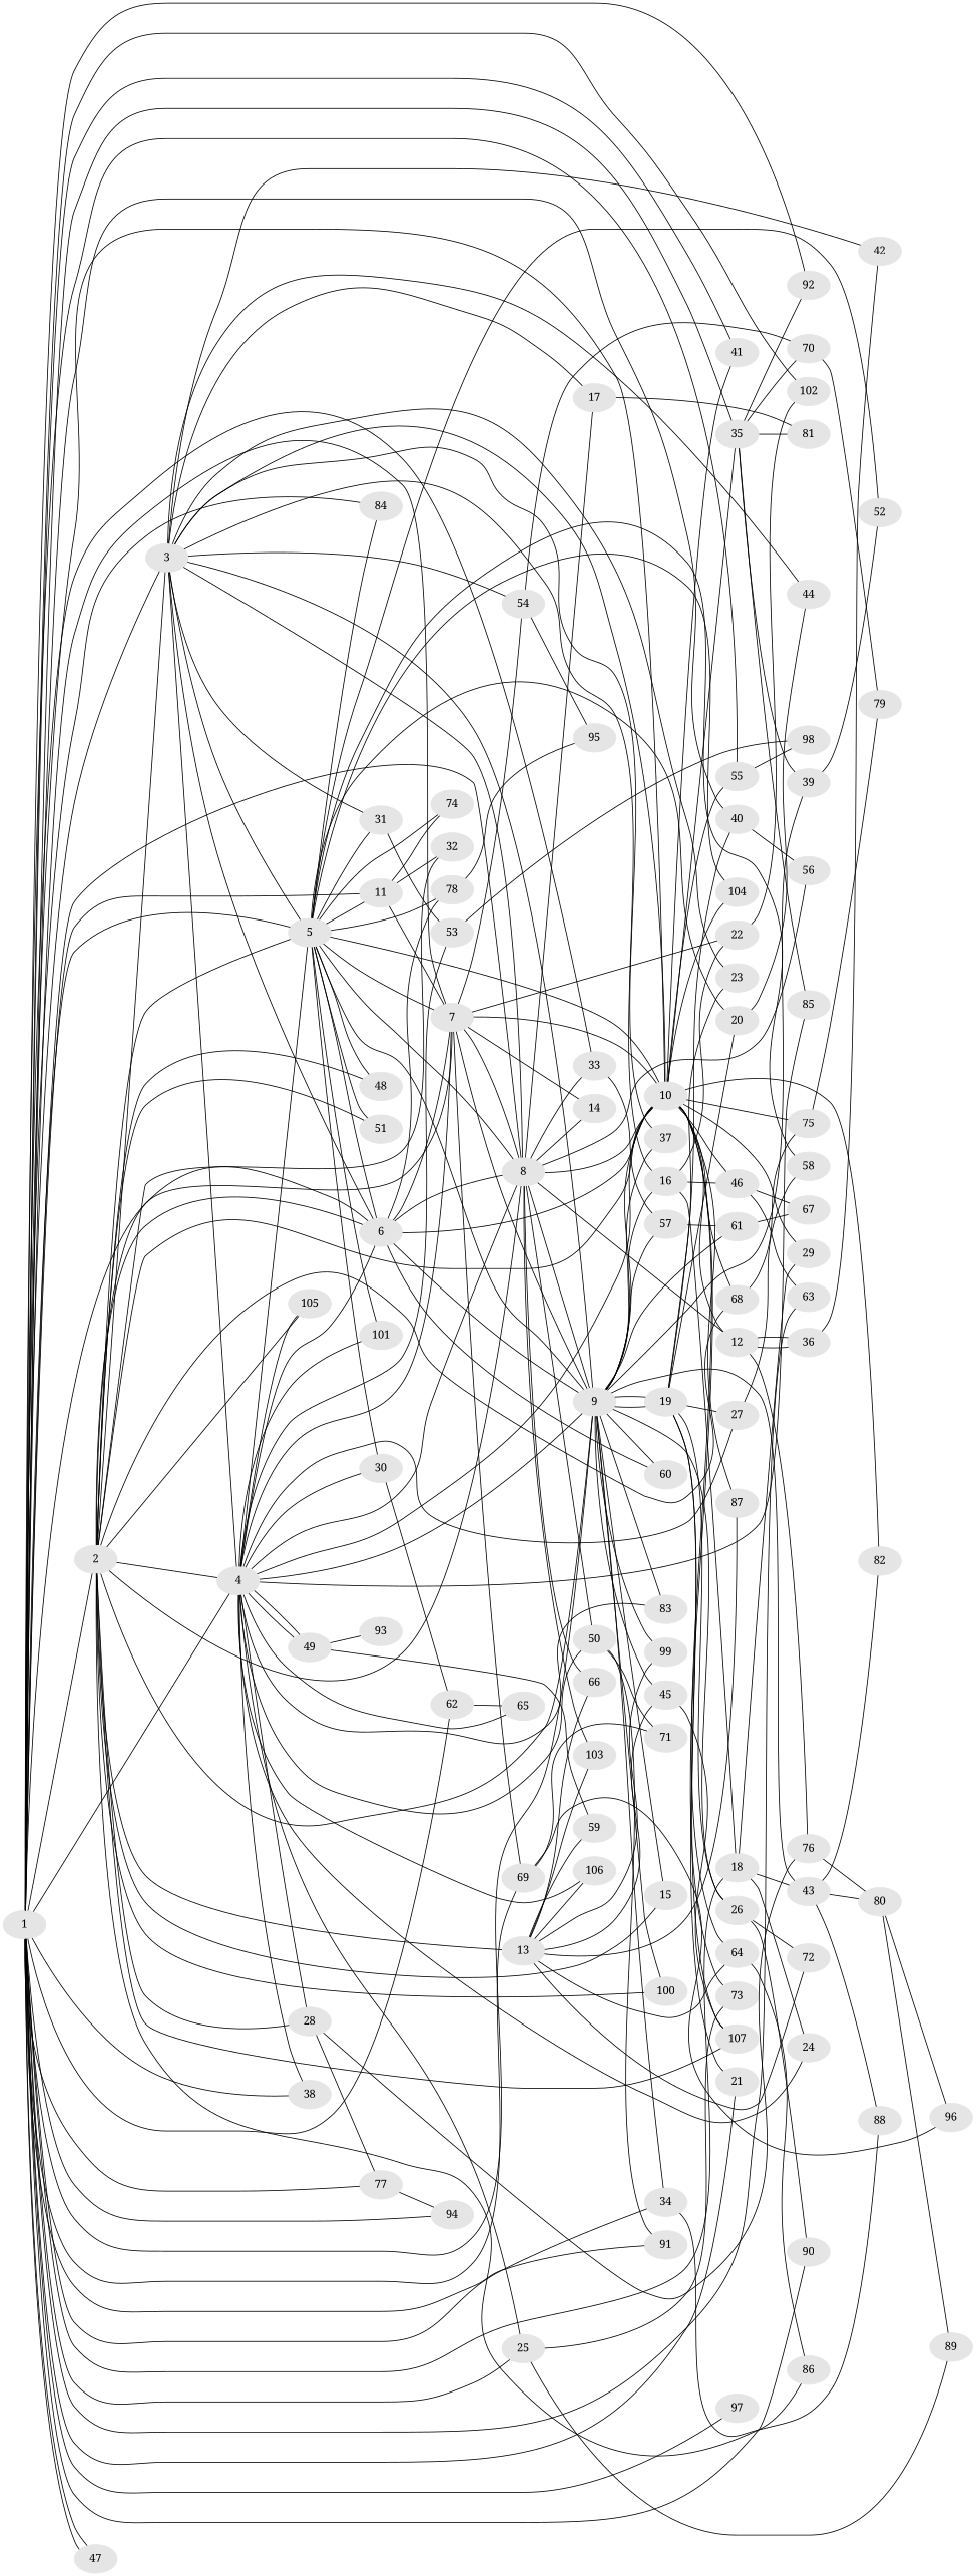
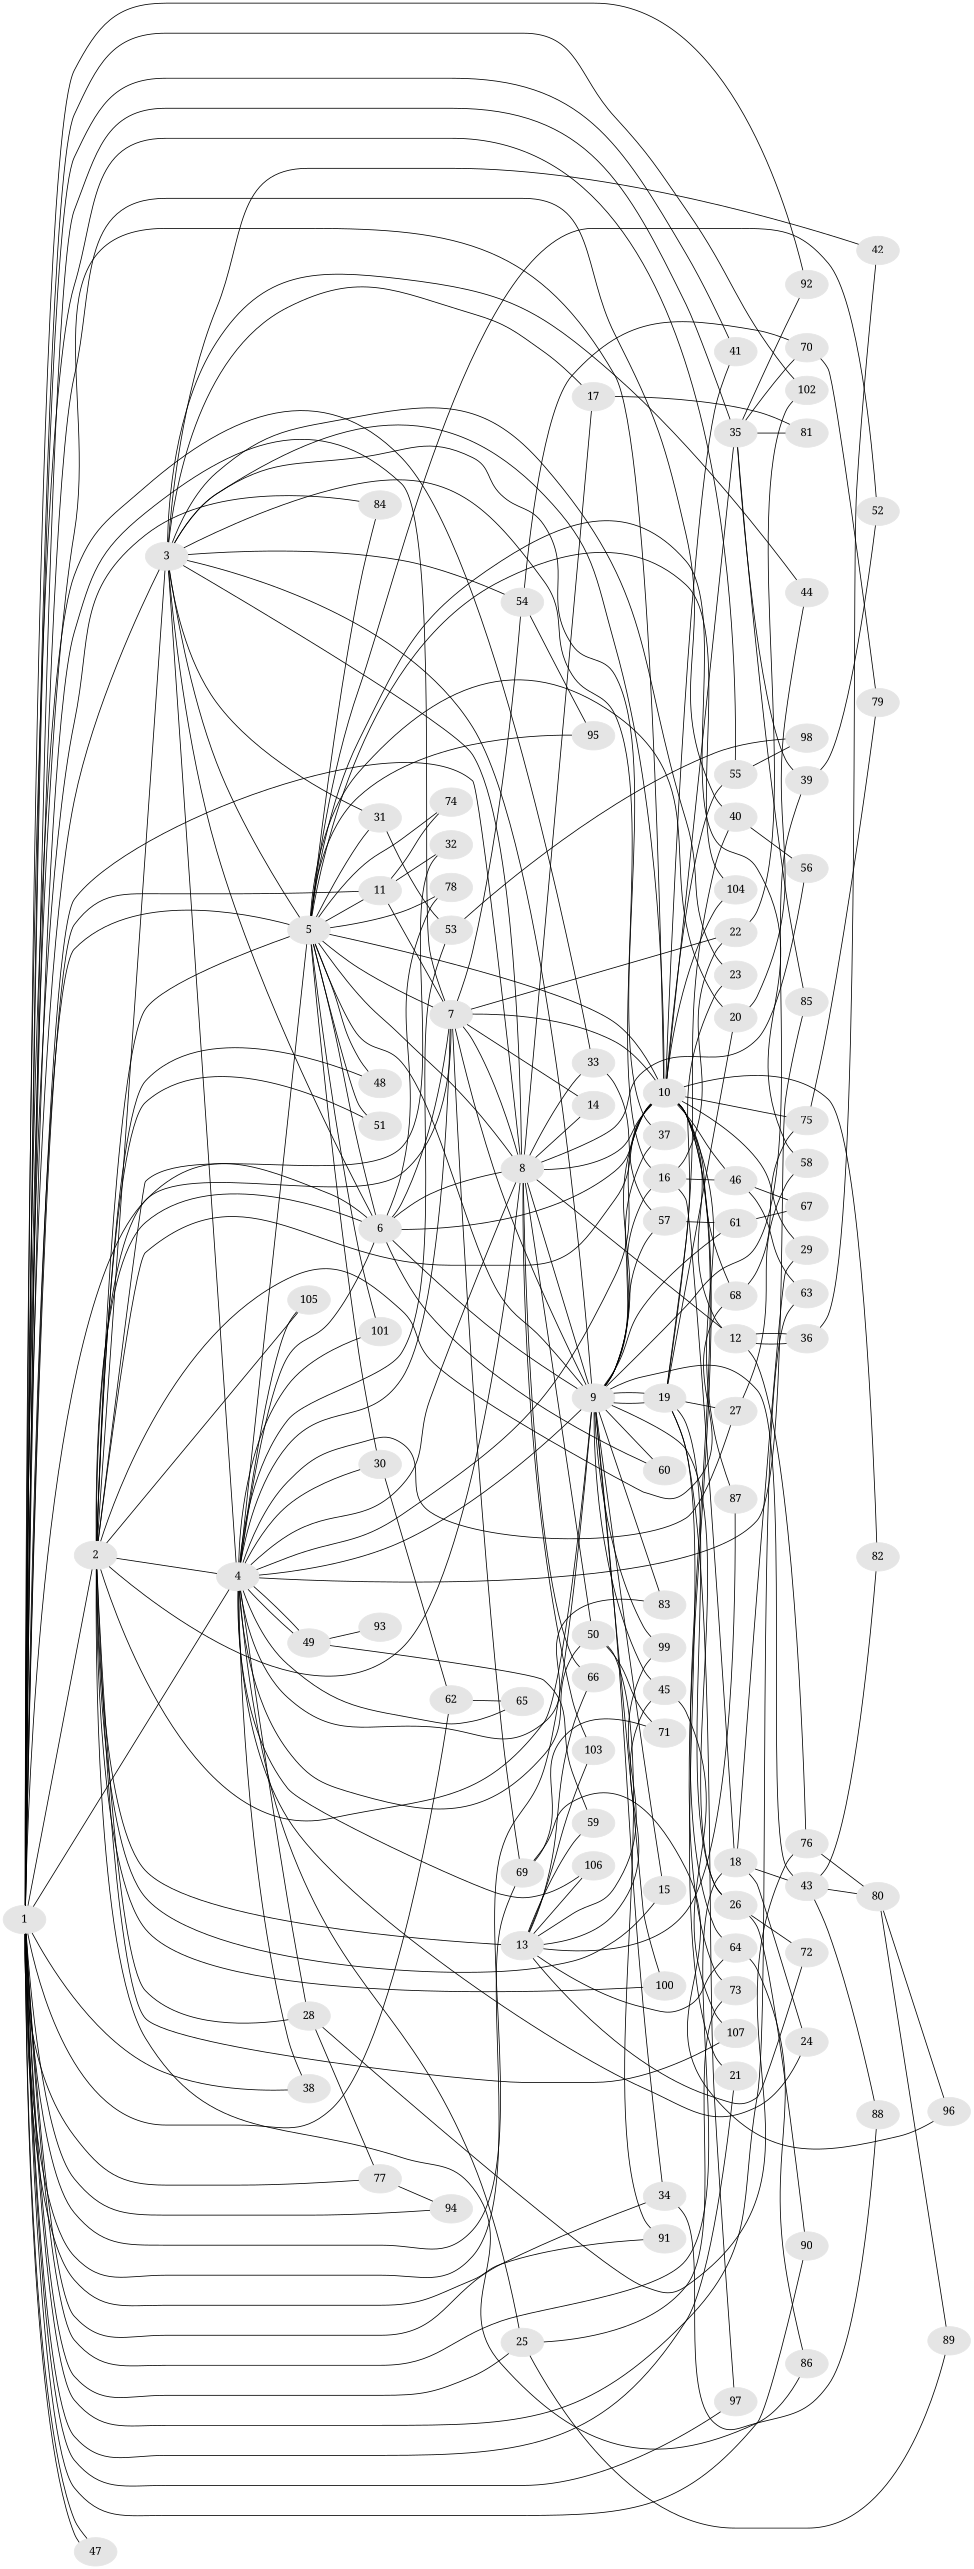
  graph {
    fontname="Noto Serif"
    rankdir=LR
    node [color=gray90 fontname="Noto Serif" style=filled]
    edge [fontname="Noto Serif"]
    1
    2
    3
    4
    5
    6
    7
    8
    9
    10
    11
    18
    21
    25
    33
    34
    35
    38
    40
    41
    47
    55
    62
    63
    69
    77
    84
    90
    91
    92
    94
    97
    102
    13
    15
    28
    32
    48
    51
    68
    86
    100
    105
    107
    16
    17
    23
    31
    37
    42
    44
    54
    24
    27
    30
    49
    50
    53
    65
    83
    85
    101
    106
    20
    52
    58
    74
    78
    95
    104
    60
    14
    22
    12
    56
    66
    103
    19
    26
    39
    43
    45
    57
    61
    99
    29
    46
    64
    73
    75
    82
    87
    89
    88
    81
    70
    98
    71
    96
    59
    72
    76
    93
    36
    80
    67
    79
    1 -- 2
    1 -- 3
    1 -- 4
    1 -- 5
    1 -- 6
    1 -- 7
    1 -- 8
    1 -- 9
    1 -- 10
    1 -- 11
    1 -- 18
    1 -- 21
    1 -- 25
    1 -- 33
    1 -- 34
    1 -- 35
    1 -- 38
    1 -- 40
    1 -- 41
    1 -- 47
    1 -- 47
    1 -- 55
    1 -- 62
    1 -- 63
    1 -- 69
    1 -- 77
    1 -- 84
    1 -- 90
    1 -- 91
    1 -- 92
    1 -- 94
    1 -- 97
    1 -- 102
    2 -- 3
    2 -- 4
    2 -- 5
    2 -- 6
    2 -- 7
    2 -- 8
    2 -- 9
    2 -- 10
    2 -- 13
    2 -- 15
    2 -- 28
    2 -- 32
    2 -- 48
    2 -- 51
    2 -- 68
    2 -- 86
    2 -- 100
    2 -- 105
    2 -- 107
    3 -- 4
    3 -- 5
    3 -- 6
    3 -- 8
    3 -- 9
    3 -- 10
    3 -- 16
    3 -- 17
    3 -- 23
    3 -- 31
    3 -- 37
    3 -- 42
    3 -- 44
    3 -- 54
    4 -- 5
    4 -- 6
    4 -- 7
    4 -- 8
    4 -- 9
    4 -- 10
    4 -- 25
    4 -- 38
    4 -- 28
    4 -- 105
    4 -- 24
    4 -- 27
    4 -- 30
    4 -- 49
    4 -- 49
    4 -- 50
    4 -- 53
    4 -- 65
    4 -- 83
    4 -- 85
    4 -- 101
    4 -- 106
    5 -- 6
    5 -- 7
    5 -- 8
    5 -- 9
    5 -- 10
    5 -- 11
    5 -- 84
    5 -- 48
    5 -- 51
    5 -- 31
    5 -- 30
    5 -- 101
    5 -- 20
    5 -- 52
    5 -- 58
    5 -- 74
    5 -- 78
-   78 -- 95
+   5 -- 95
    5 -- 104
    6 -- 7
    6 -- 8
    6 -- 9
    6 -- 10
    6 -- 78
    6 -- 60
    7 -- 8
    7 -- 9
    7 -- 10
    7 -- 69
    7 -- 54
    7 -- 14
    7 -- 22
    8 -- 9
    8 -- 10
    8 -- 33
    8 -- 17
    8 -- 50
    8 -- 14
    8 -- 12
    8 -- 56
    8 -- 66
    8 -- 103
    9 -- 10
    9 -- 34
    9 -- 15
    9 -- 100
    9 -- 16
    9 -- 37
    9 -- 83
    9 -- 60
    9 -- 19
    9 -- 19
    9 -- 26
    9 -- 39
    9 -- 43
    9 -- 45
    9 -- 57
    9 -- 61
    9 -- 99
    10 -- 35
    10 -- 41
    10 -- 55
    10 -- 68
    10 -- 104
    10 -- 12
    10 -- 29
    10 -- 46
    10 -- 64
    10 -- 73
    10 -- 75
    10 -- 82
    10 -- 87
    11 -- 7
    11 -- 32
    11 -- 74
    18 -- 24
    18 -- 43
    18 -- 29
    25 -- 73
    25 -- 89
    33 -- 57
    34 -- 88
    35 -- 92
    35 -- 85
    35 -- 39
    35 -- 81
    35 -- 70
    40 -- 56
    55 -- 98
    62 -- 65
    69 -- 71
    69 -- 96
    77 -- 94
    13 -- 106
    13 -- 66
    13 -- 103
    13 -- 45
    13 -- 99
    13 -- 64
    13 -- 87
    13 -- 59
    13 -- 72
    28 -- 77
    28 -- 76
    68 -- 75
    16 -- 18
    16 -- 22
    16 -- 46
    17 -- 81
    31 -- 53
    54 -- 95
    54 -- 70
    27 -- 58
    30 -- 62
    49 -- 59
    49 -- 93
    50 -- 91
    50 -- 71
    53 -- 98
    20 -- 44
    22 -- 102
    12 -- 76
    12 -- 36
    12 -- 36
    19 -- 21
    19 -- 40
-   19 -- 107
+   19 -- 97
    19 -- 23
    19 -- 27
    19 -- 20
    19 -- 26
    26 -- 90
    26 -- 72
    39 -- 52
    43 -- 82
    43 -- 88
    43 -- 80
    45 -- 107
    57 -- 61
    61 -- 67
    46 -- 63
    46 -- 67
    64 -- 86
    75 -- 79
    70 -- 79
    76 -- 80
    36 -- 42
    80 -- 89
    80 -- 96
  }
